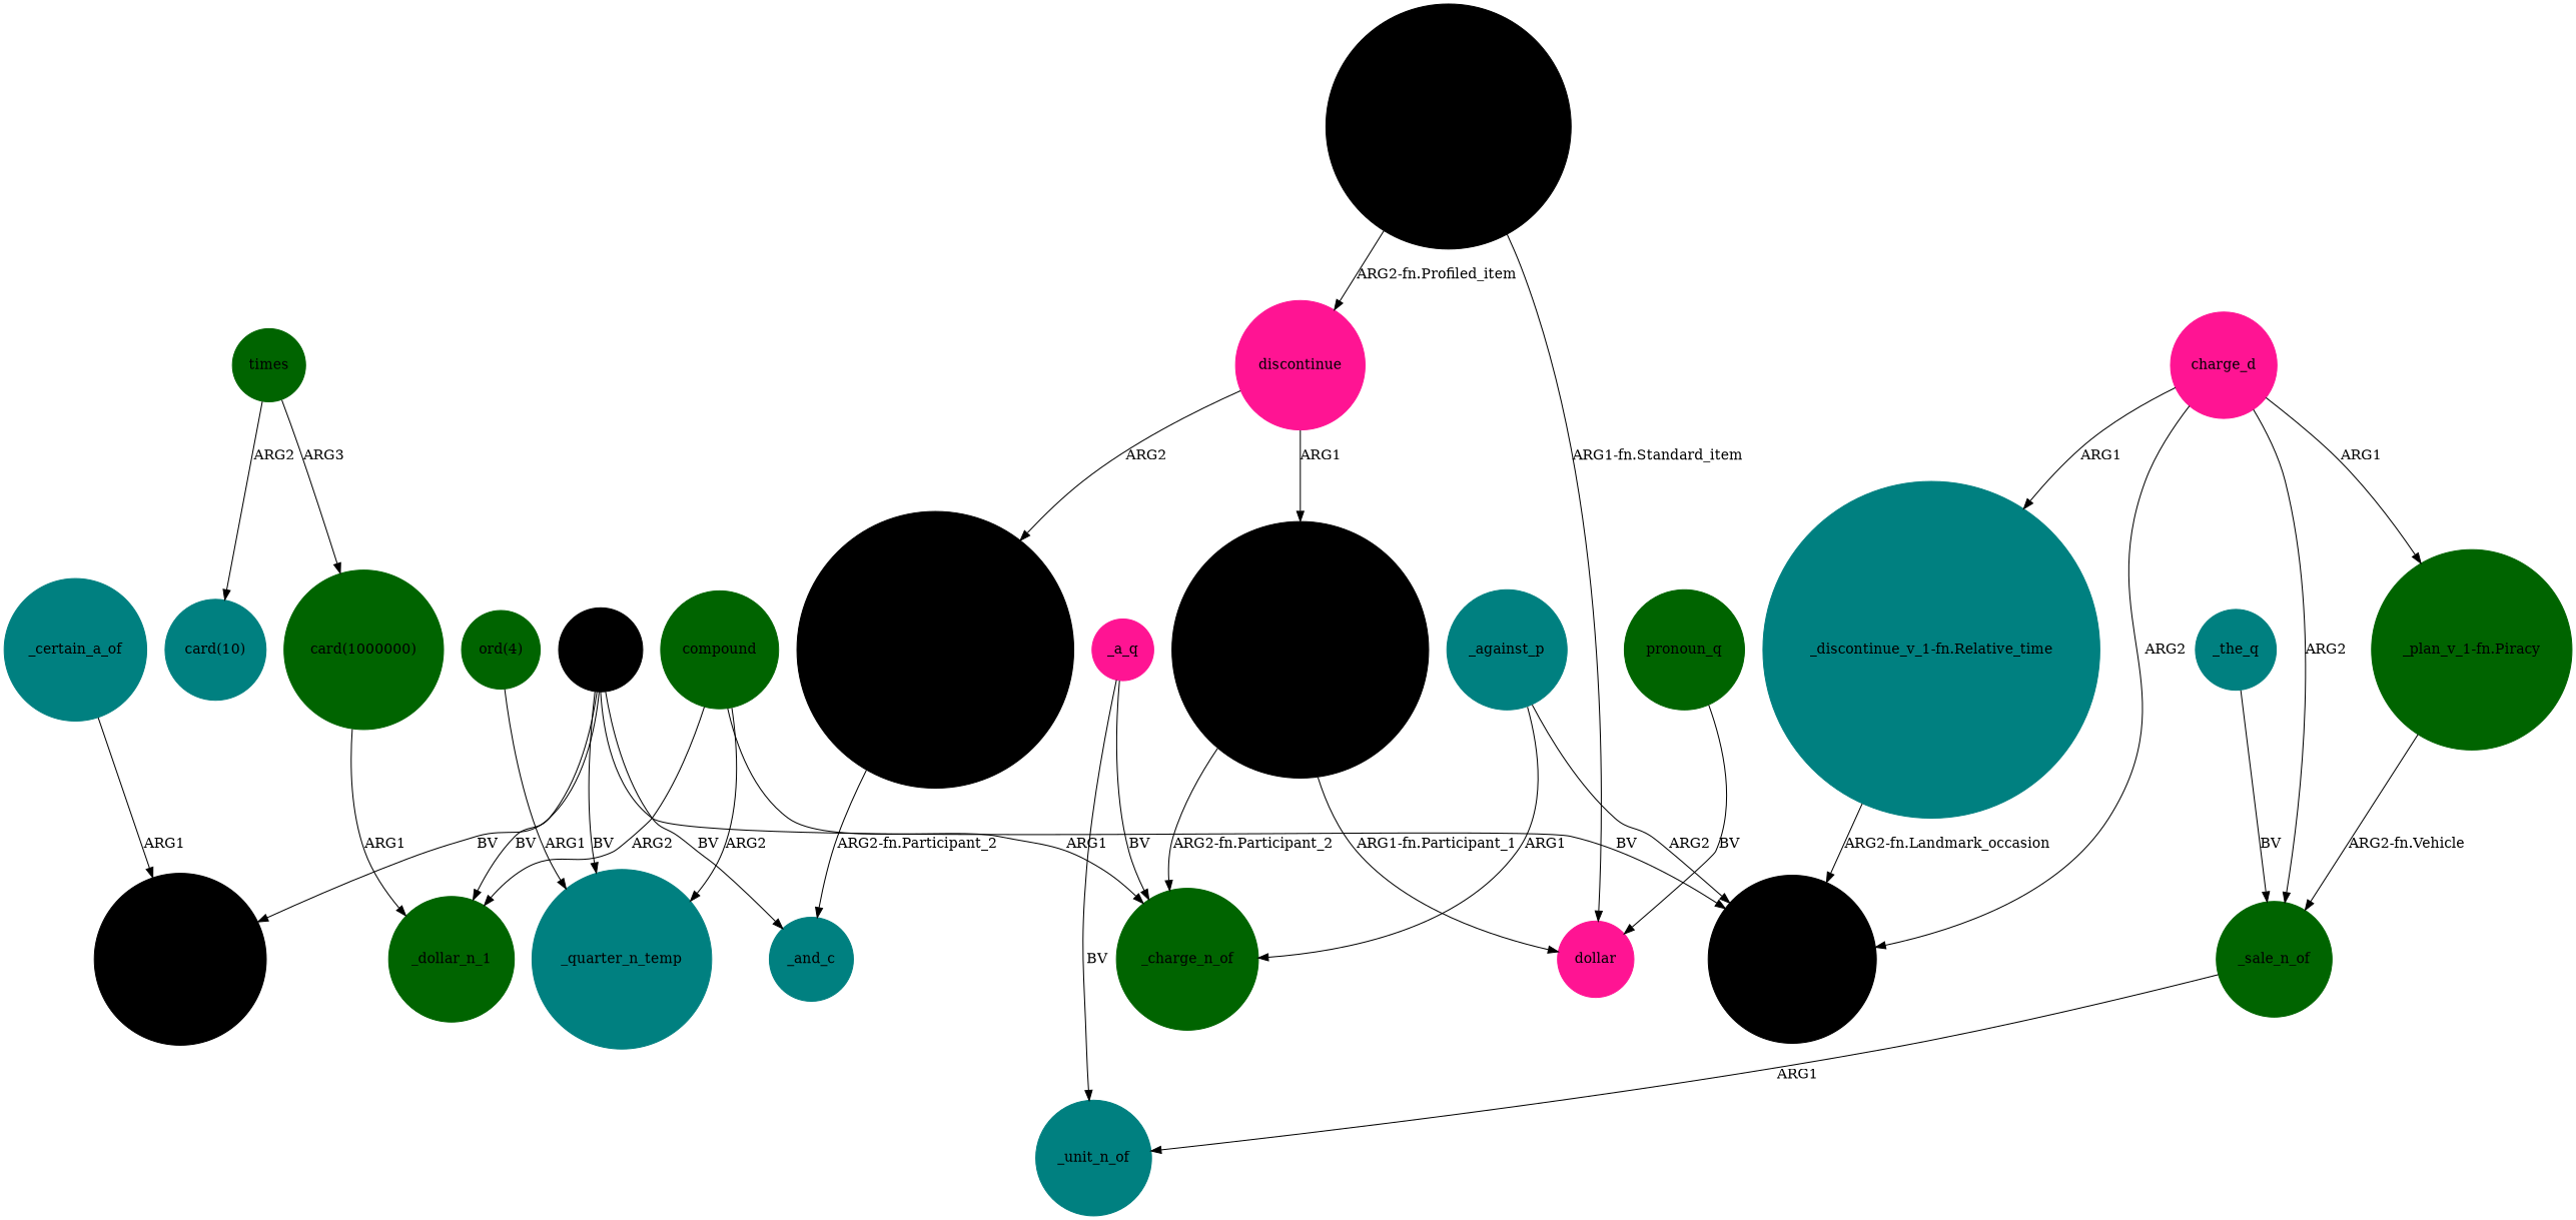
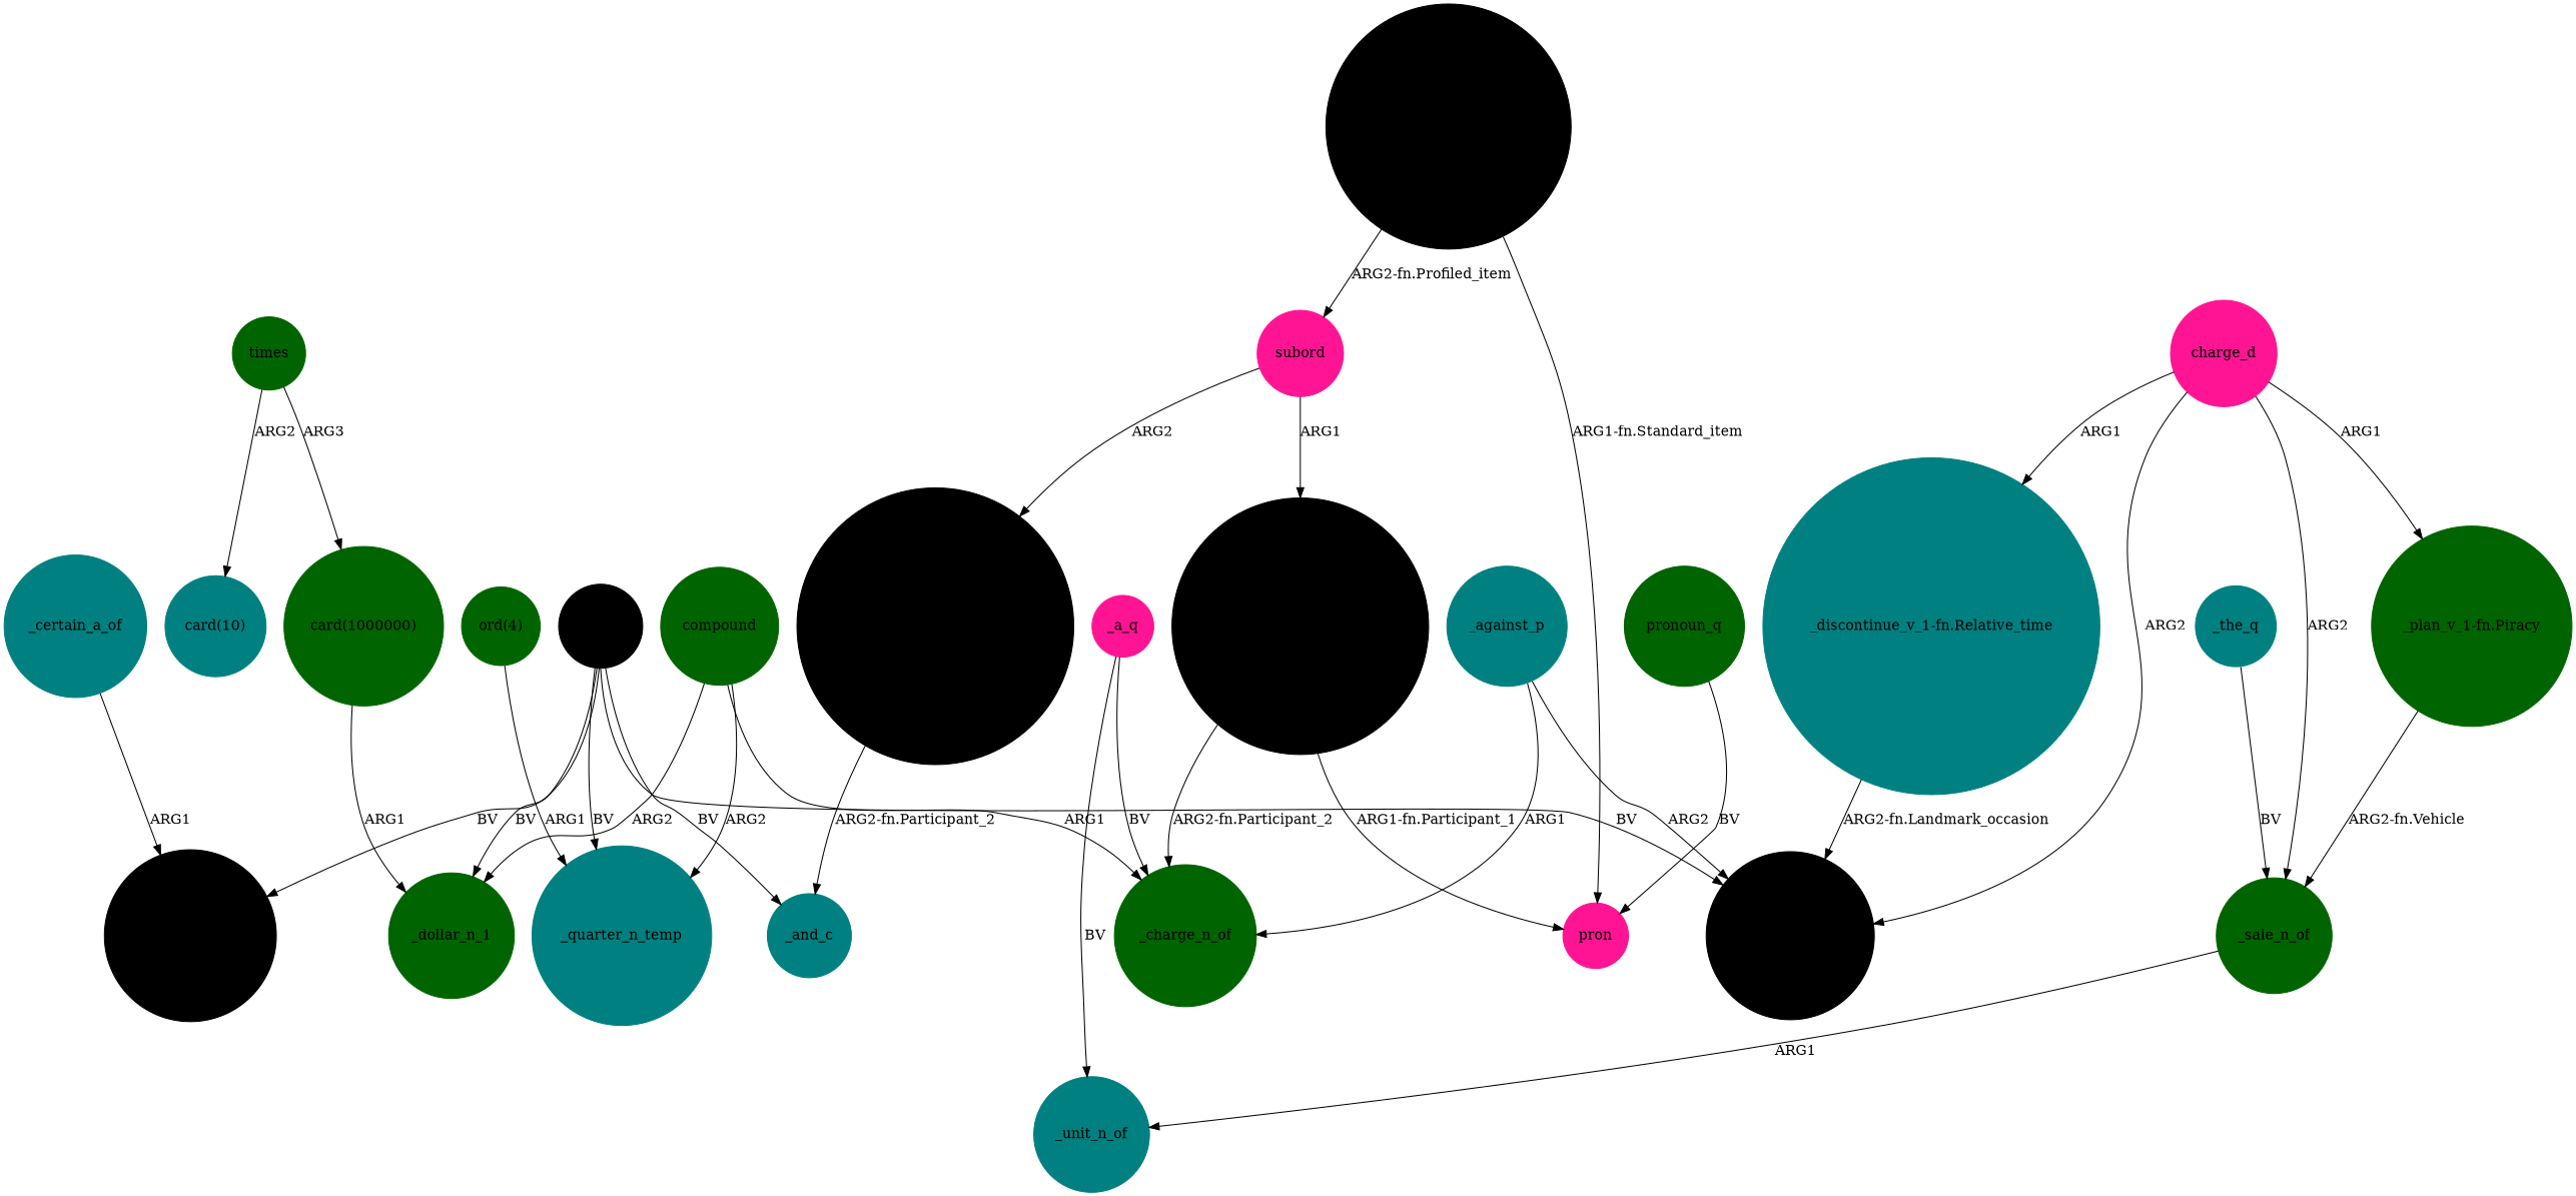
  digraph {
    fontname="DejaVu Serif"
    node [color=darkgreen fontname="DejaVu Serif" shape=circle style=filled]
    edge [fontname="DejaVu Serif"]
    _certain_a_of [color=teal]
    _writedown_n_1 [color=black]
    "card(10)" [color=teal]
    times
    "card(1000000)"
    _dollar_n_1
    "_take_v_1-fn.Competition" [color=black]
    _charge_n_of
-   pron [color=deeppink label=dollar]
+   pron [color=deeppink]
    compound
    _quarter_n_temp [color=teal]
    _a_q [color=deeppink]
    _unit_n_of [color=teal]
    n14 [color=deeppink label=charge_d]
    "_discontinue_v_1-fn.Relative_time" [color=teal]
    _operation_n_of [color=black]
    _sale_n_of
    "_plan_v_1-fn.Piracy"
    udef_q [color=black]
    _and_c [color=teal]
    "_reflect_v_1-fn.Competition" [color=black]
    pronoun_q
    _against_p [color=teal]
    "_say_v_to-fn.Surpassing" [color=black]
-   subord [color=deeppink label=discontinue]
+   subord [color=deeppink]
    "ord(4)"
    _the_q [color=teal]
    _certain_a_of -> _writedown_n_1 [label=ARG1]
    times -> "card(10)" [label=ARG2]
    times -> "card(1000000)" [label=ARG3]
    "card(1000000)" -> _dollar_n_1 [label=ARG1]
    "_take_v_1-fn.Competition" -> _charge_n_of [label="ARG2-fn.Participant_2"]
    "_take_v_1-fn.Competition" -> pron [label="ARG1-fn.Participant_1"]
    compound -> _dollar_n_1 [label=ARG2]
    compound -> _charge_n_of [label=ARG1]
    compound -> _quarter_n_temp [label=ARG2]
    _a_q -> _charge_n_of [label=BV]
    _a_q -> _unit_n_of [label=BV]
    n14 -> "_discontinue_v_1-fn.Relative_time" [label=ARG1]
    n14 -> _operation_n_of [label=ARG2]
    n14 -> _sale_n_of [label=ARG2]
    n14 -> "_plan_v_1-fn.Piracy" [label=ARG1]
    "_discontinue_v_1-fn.Relative_time" -> _operation_n_of [label="ARG2-fn.Landmark_occasion"]
    _sale_n_of -> _unit_n_of [label=ARG1]
    "_plan_v_1-fn.Piracy" -> _sale_n_of [label="ARG2-fn.Vehicle"]
    udef_q -> _writedown_n_1 [label=BV]
    udef_q -> _dollar_n_1 [label=BV]
    udef_q -> _quarter_n_temp [label=BV]
    udef_q -> _operation_n_of [label=BV]
    udef_q -> _and_c [label=BV]
    "_reflect_v_1-fn.Competition" -> _and_c [label="ARG2-fn.Participant_2"]
    pronoun_q -> pron [label=BV]
    _against_p -> _charge_n_of [label=ARG1]
    _against_p -> _operation_n_of [label=ARG2]
    "_say_v_to-fn.Surpassing" -> pron [label="ARG1-fn.Standard_item"]
    "_say_v_to-fn.Surpassing" -> subord [label="ARG2-fn.Profiled_item"]
    subord -> "_take_v_1-fn.Competition" [label=ARG1]
    subord -> "_reflect_v_1-fn.Competition" [label=ARG2]
    "ord(4)" -> _quarter_n_temp [label=ARG1]
    _the_q -> _sale_n_of [label=BV]
  }
